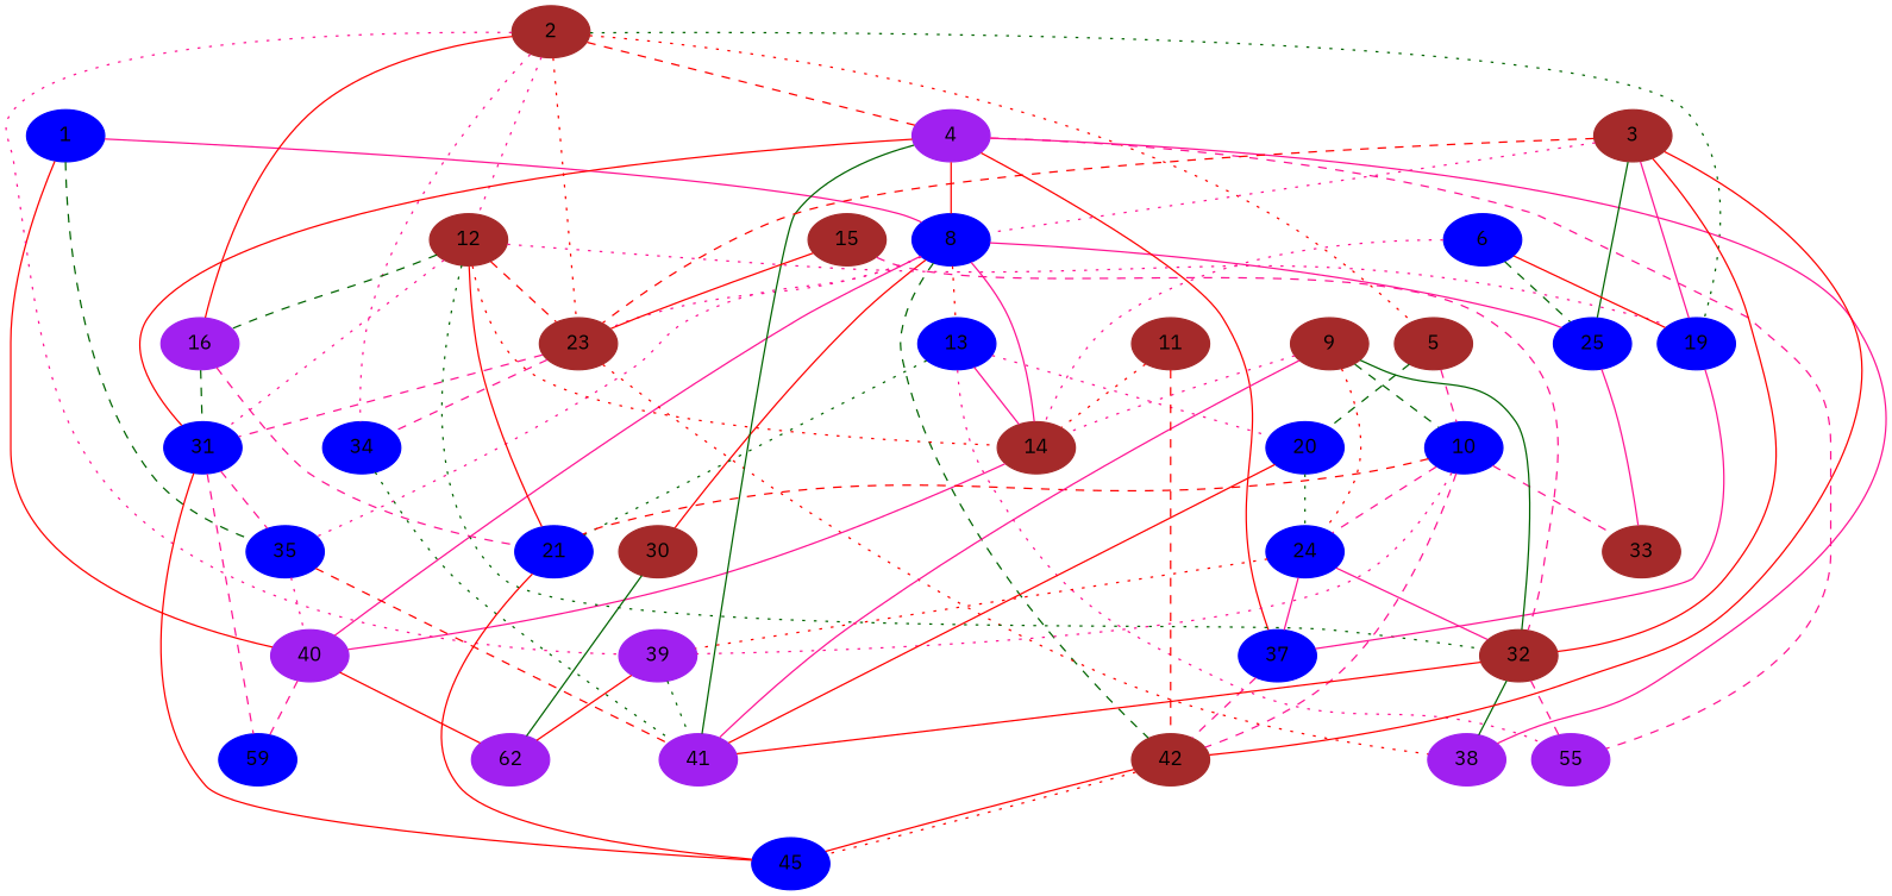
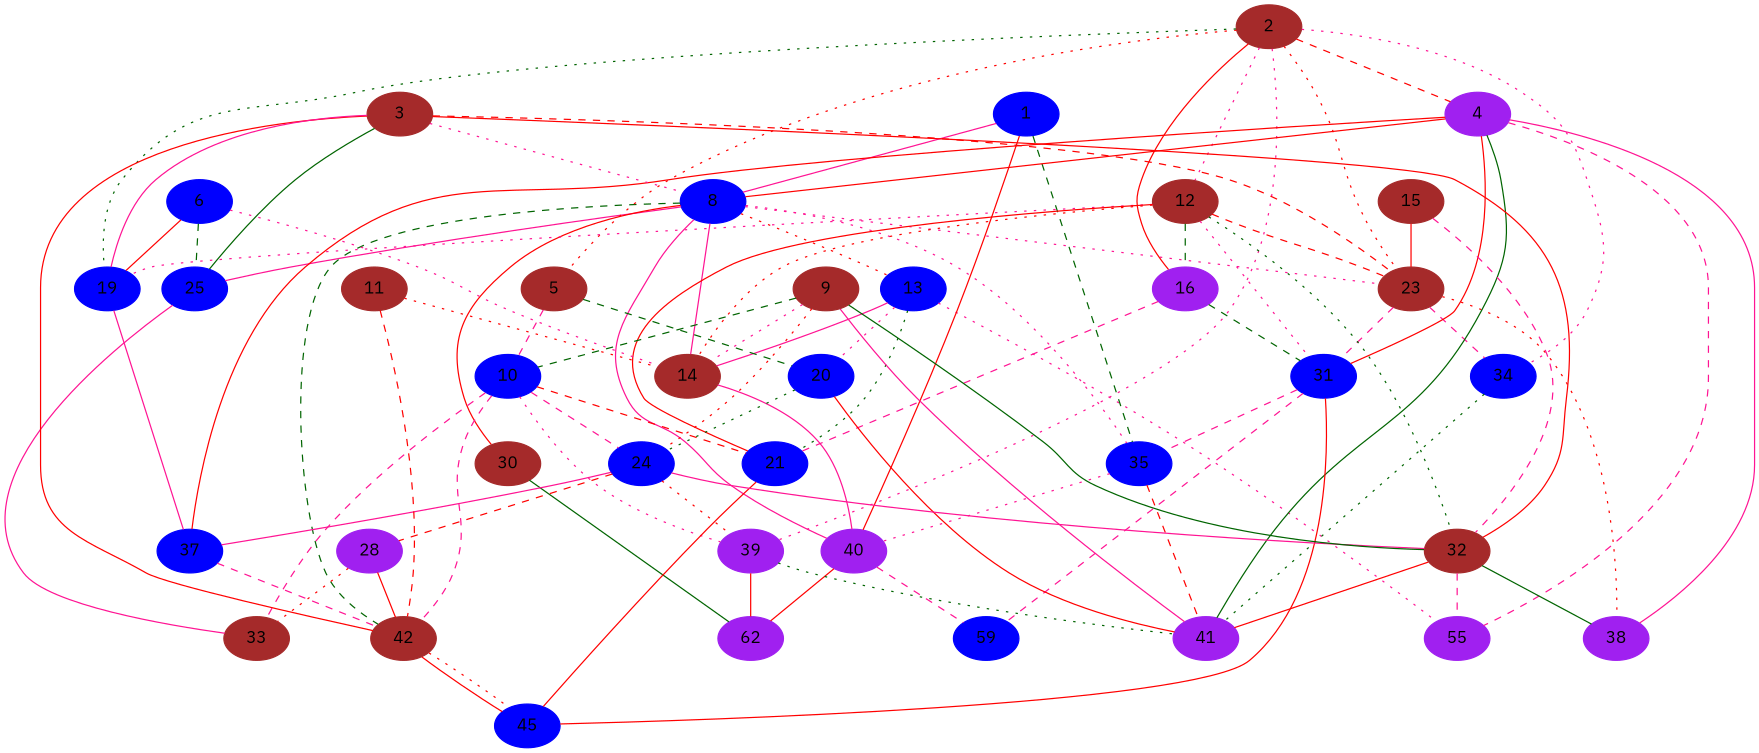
  graph {
    fontname="IBM Plex Sans"
    node [color=blue fontname="IBM Plex Sans" style=filled]
    edge [color=deeppink fontname="IBM Plex Sans" style=solid]
    8 [super="+48"]
    35 [super="+49"]
    40 [color=purple super="+53"]
    23 [color=brown super="+27"]
    25 [super="+29"]
    42 [color=brown super="+61"]
    14 [color=brown super="+18"]
    13
    30 [color=brown]
    1
    41 [color=purple super="+47"]
    62 [color=purple]
    59
    2 [color=brown super="+58"]
    4 [color=purple]
    5 [color=brown]
    12 [color=brown super="+44"]
    16 [color=purple super="+57"]
    19 [super="+26"]
    34 [super="+36"]
    39 [color=purple super="+51"]
    31 [super="+52"]
    37 [super="+54"]
    38 [color=purple]
    55 [color=purple]
    10 [super="+43"]
    20 [super="+46"]
    32 [color=brown super="+50"]
    21 [super="+22"]
    3 [color=brown super="+7"]
    33 [color=brown super="+60"]
    45
    24
    6
    9 [color=brown super="+17"]
+   28 [color=purple]
    11 [color=brown]
    15 [color=brown]
    8 -- 35 [style=dotted]
    8 -- 40
    8 -- 23 [style=dotted]
    8 -- 25
    8 -- 42 [color=darkgreen style=dashed]
    8 -- 14
    8 -- 13 [color=red style=dotted]
    8 -- 30 [color=red]
    35 -- 40 [style=dotted]
    35 -- 41 [color=red style=dashed weight=2]
    40 -- 62 [color=red]
    40 -- 59 [style=dashed]
    23 -- 34 [style=dashed]
    23 -- 31 [style=dashed]
    23 -- 38 [color=red style=dotted]
    25 -- 33
    42 -- 45 [color=red]
    42 -- 45 [color=red style=dotted]
    14 -- 40
    13 -- 14
    13 -- 55 [style=dotted]
    13 -- 20 [style=dotted]
    13 -- 21 [color=darkgreen style=dotted]
    30 -- 62 [color=darkgreen]
    1 -- 8
    1 -- 35 [color=darkgreen style=dashed]
    1 -- 40 [color=red]
    2 -- 23 [color=red style=dotted]
    2 -- 4 [color=red style=dashed]
    2 -- 5 [color=red style=dotted]
    2 -- 12 [style=dotted]
    2 -- 16 [color=red]
    2 -- 19 [color=darkgreen style=dotted]
    2 -- 34 [style=dotted]
    2 -- 39 [style=dotted]
    4 -- 8 [color=red]
    4 -- 41 [color=darkgreen]
    4 -- 31 [color=red]
    4 -- 37 [color=red]
    4 -- 38
    4 -- 55 [style=dashed]
    5 -- 10 [style=dashed]
    5 -- 20 [color=darkgreen style=dashed]
    12 -- 23 [color=red style=dashed]
    12 -- 14 [color=red style=dotted]
    12 -- 16 [color=darkgreen style=dashed]
    12 -- 19 [style=dotted]
    12 -- 31 [style=dotted weight=2]
    12 -- 32 [color=darkgreen style=dotted]
    12 -- 21 [color=red]
    16 -- 31 [color=darkgreen style=dashed]
    16 -- 21 [style=dashed weight=2]
    19 -- 37
    34 -- 41 [color=darkgreen style=dotted]
    39 -- 41 [color=darkgreen style=dotted]
    39 -- 62 [color=red]
    31 -- 35 [style=dashed]
    31 -- 59 [style=dashed]
    31 -- 45 [color=red]
    37 -- 42 [style=dashed]
    10 -- 42 [style=dashed]
    10 -- 39 [style=dotted]
    10 -- 21 [color=red style=dashed]
    10 -- 33 [style=dashed]
    10 -- 24 [style=dashed]
    20 -- 41 [color=red]
    20 -- 24 [color=darkgreen style=dotted]
    32 -- 41 [color=red]
    32 -- 38 [color=darkgreen]
    32 -- 55 [style=dashed]
    21 -- 45 [color=red]
    3 -- 8 [style=dotted]
    3 -- 23 [color=red style=dashed]
    3 -- 25 [color=darkgreen]
    3 -- 42 [color=red]
    3 -- 19
    3 -- 32 [color=red]
    24 -- 39 [color=red style=dotted]
    24 -- 37
    24 -- 32
+   24 -- 28 [color=red style=dashed]
    6 -- 25 [color=darkgreen style=dashed]
    6 -- 14 [style=dotted]
    6 -- 19 [color=red]
    9 -- 14 [style=dotted]
    9 -- 41
    9 -- 10 [color=darkgreen style=dashed]
    9 -- 32 [color=darkgreen]
    9 -- 24 [color=red style=dotted]
+   28 -- 42 [color=red]
+   28 -- 33 [color=red style=dotted]
    11 -- 42 [color=red style=dashed]
    11 -- 14 [color=red style=dotted]
    15 -- 23 [color=red]
    15 -- 32 [style=dashed]
  }
